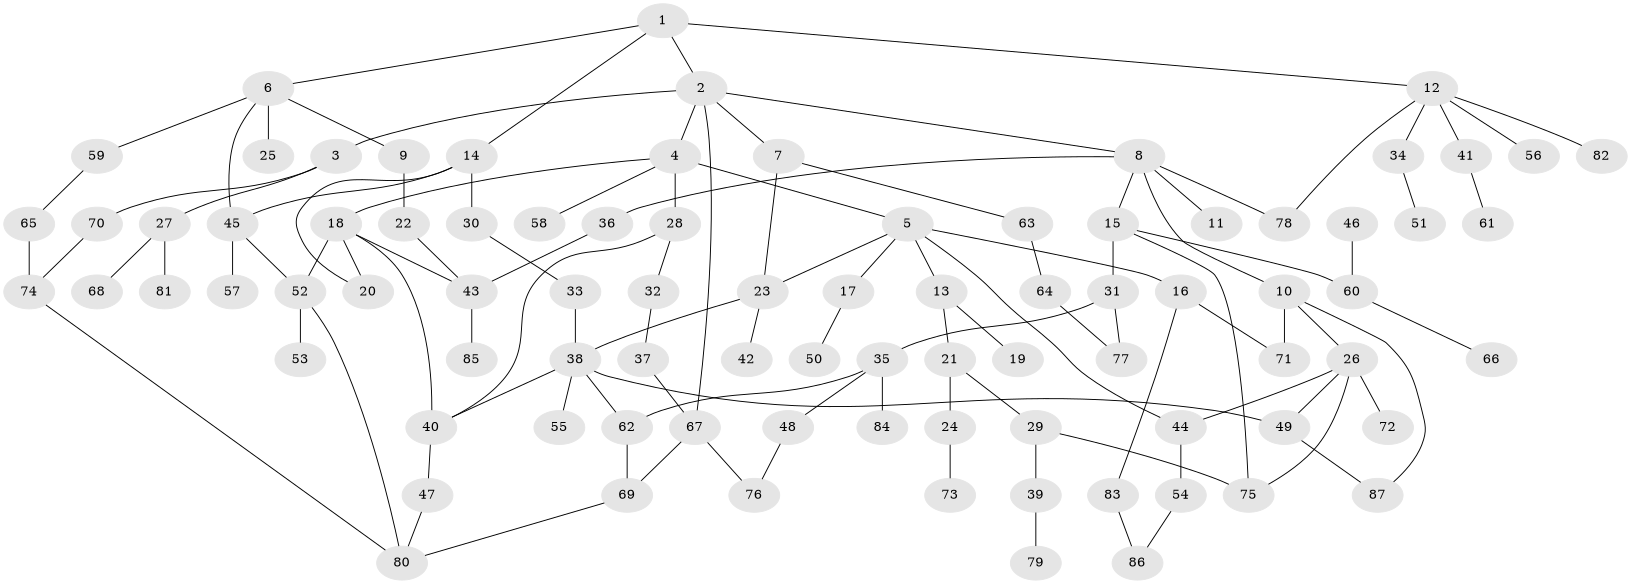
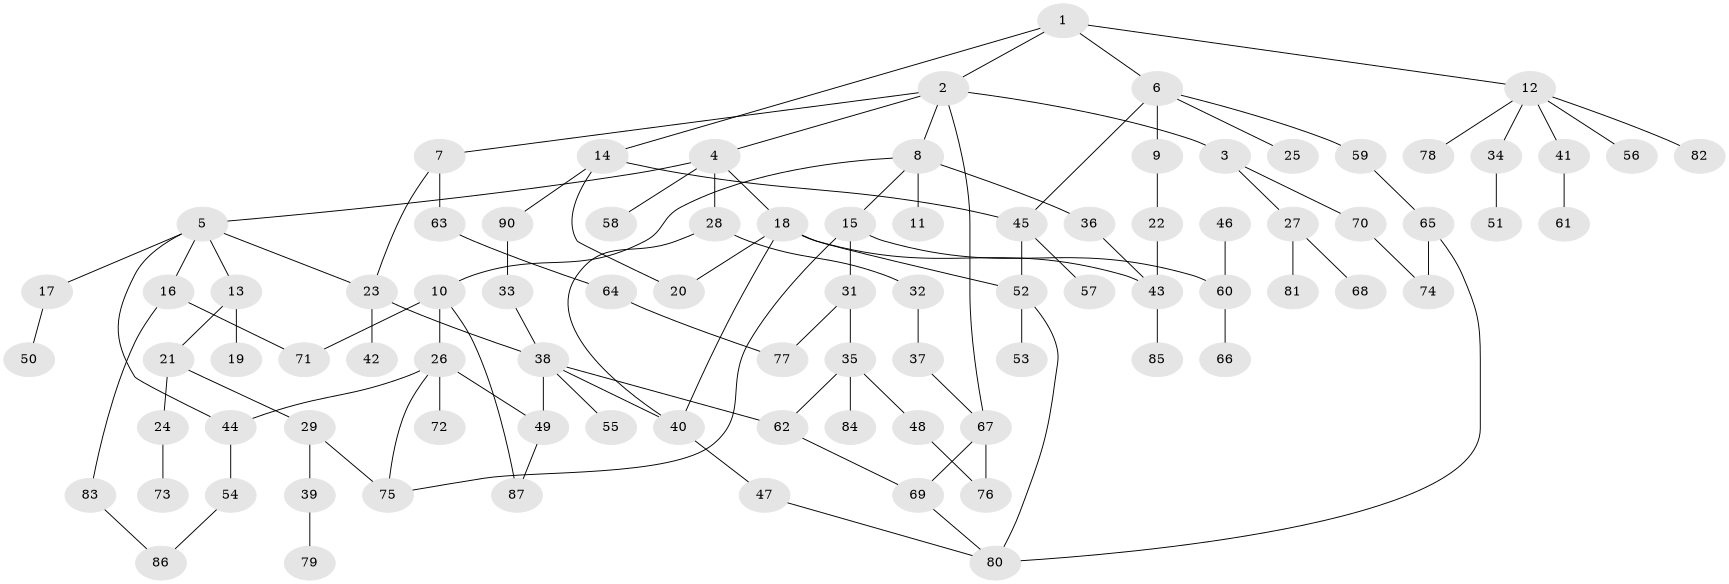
  graph {
    node [color=gray90 style=filled]
    1
    2
    6
    12
    14
    3
    4
    7
    8
    67
    9
    25
    45
    59
    78
    34
    41
    56
    82
    20
-   30
+   30 [label=90]
    27
    70
    5
    18
    28
    58
    23
    63
    10
    11
    15
    36
    76
    69
    68
    81
    74
    13
    16
    17
    44
    40
    43
    52
    32
    19
    21
    71
    83
    50
    38
    42
    54
    22
    57
    65
    64
    26
    87
    31
    75
    60
    49
    72
    51
    61
    24
    29
    33
    35
    77
    46
    86
    47
    85
    80
    53
    73
    39
    62
    55
    37
    79
    48
    84
    66
    1 -- 2
    1 -- 6
    1 -- 12
    1 -- 14
    2 -- 3
    2 -- 4
    2 -- 7
    2 -- 8
    2 -- 67
    6 -- 9
    6 -- 25
    6 -- 45
    6 -- 59
    12 -- 78
    12 -- 34
    12 -- 41
    12 -- 56
    12 -- 82
    14 -- 45
    14 -- 20
    14 -- 30
    3 -- 27
    3 -- 70
    4 -- 5
    4 -- 18
    4 -- 28
    4 -- 58
    7 -- 23
    7 -- 63
-   8 -- 78
    8 -- 10
    8 -- 11
    8 -- 15
    8 -- 36
    67 -- 76
    67 -- 69
    9 -- 22
    45 -- 52
    45 -- 57
    59 -- 65
    34 -- 51
    41 -- 61
    30 -- 33
    27 -- 68
    27 -- 81
    70 -- 74
    5 -- 23
    5 -- 13
    5 -- 16
    5 -- 17
    5 -- 44
    18 -- 20
    18 -- 40
    18 -- 43
    18 -- 52
    28 -- 40
    28 -- 32
    23 -- 38
    23 -- 42
    63 -- 64
    10 -- 71
    10 -- 26
    10 -- 87
    15 -- 31
    15 -- 75
    15 -- 60
    36 -- 43
    69 -- 80
-   74 -- 80
+   65 -- 80
    13 -- 19
    13 -- 21
    16 -- 71
    16 -- 83
    17 -- 50
    44 -- 54
    40 -- 47
    43 -- 85
    52 -- 80
    52 -- 53
    32 -- 37
    21 -- 24
    21 -- 29
    83 -- 86
    38 -- 40
    38 -- 49
    38 -- 62
    38 -- 55
    54 -- 86
    22 -- 43
    65 -- 74
    64 -- 77
    26 -- 44
    26 -- 75
    26 -- 49
    26 -- 72
    31 -- 35
    31 -- 77
    60 -- 66
    49 -- 87
    24 -- 73
    29 -- 75
    29 -- 39
    33 -- 38
    35 -- 62
    35 -- 48
    35 -- 84
    46 -- 60
    47 -- 80
    39 -- 79
    62 -- 69
    37 -- 67
    48 -- 76
  }
